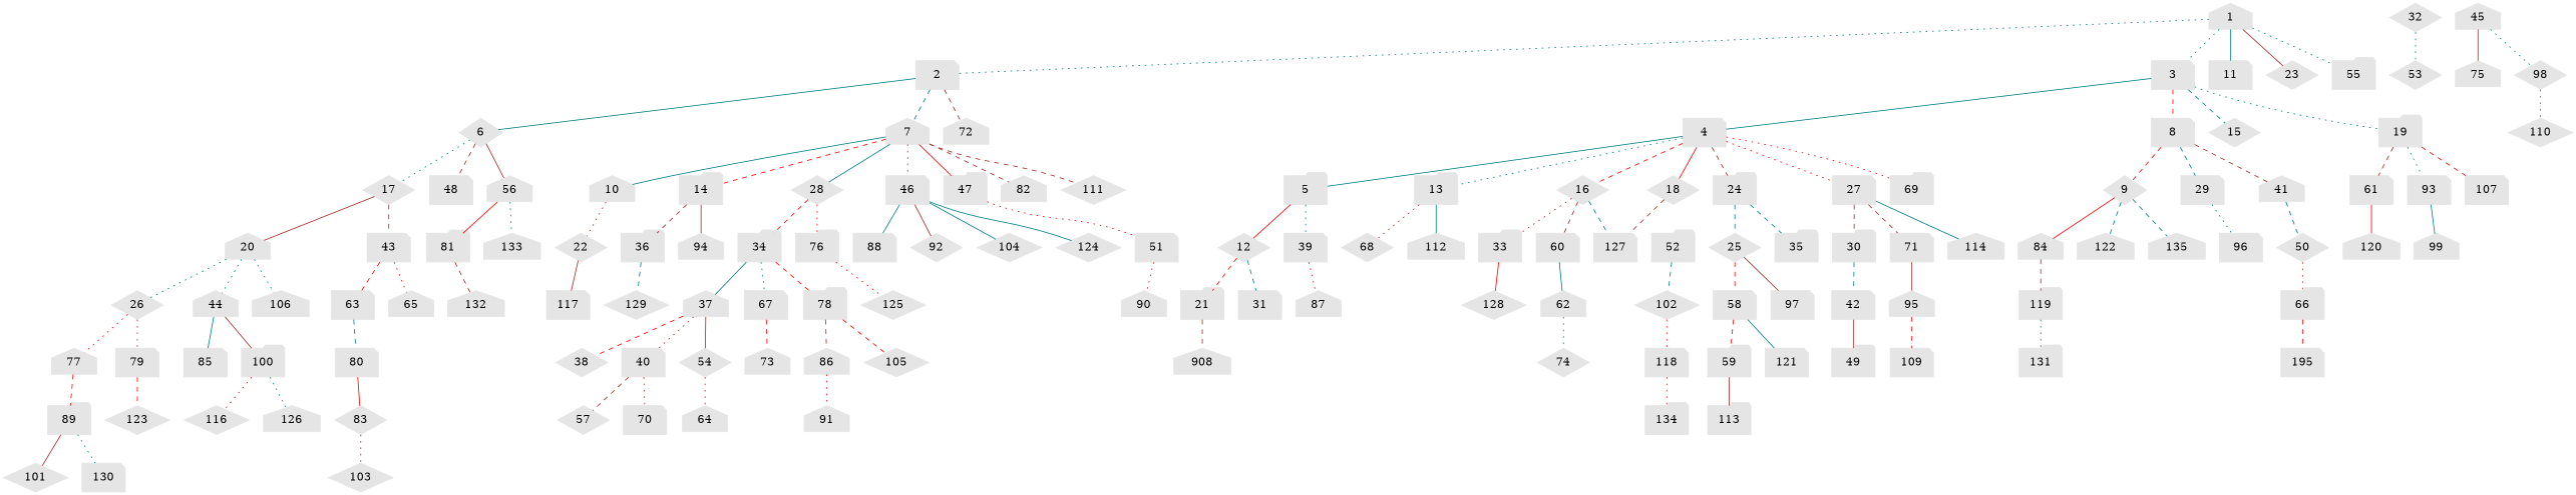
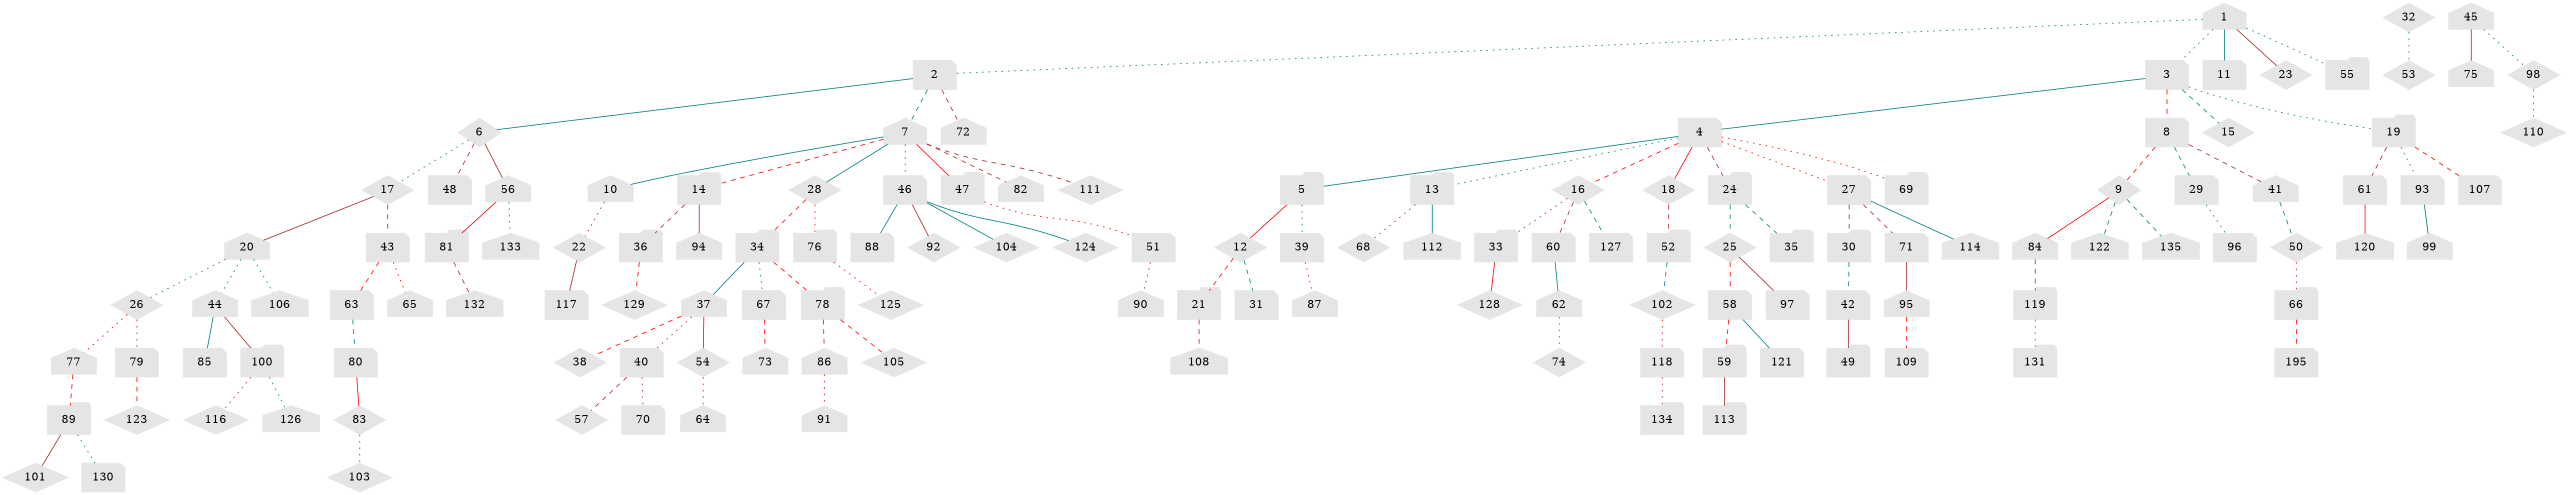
  graph {
    node [color=gray90 shape=note style=filled]
    edge [color=teal style=dashed]
    1 [shape=house]
    2
    3
    11
    23 [shape=diamond]
    55 [shape=folder]
    6 [shape=diamond]
    7 [shape=house]
    72 [shape=house]
    4
    8
    15 [shape=diamond]
    19 [shape=folder]
    17 [shape=diamond]
    48
    56 [shape=house]
    10 [shape=house]
    14 [shape=folder]
    28 [shape=diamond]
    46
    47 [shape=folder]
    82 [shape=house]
    111 [shape=diamond]
    5 [shape=folder]
    13 [shape=folder]
    16 [shape=diamond]
    18 [shape=diamond]
    24 [shape=folder]
    27
    69 [shape=folder]
    9 [shape=diamond]
    29
    41 [shape=house]
    61
    93
    107
    12 [shape=diamond]
    39
    68 [shape=diamond]
    112 [shape=house]
    33 [shape=folder]
    60
    127
    52 [shape=folder]
    25 [shape=diamond]
    35 [shape=folder]
    30 [shape=folder]
    71
    114 [shape=house]
    21 [shape=folder]
    31
    87 [shape=house]
    20 [shape=house]
    43
    32 [shape=diamond]
    53 [shape=diamond]
    45 [shape=house]
    75 [shape=house]
    98 [shape=diamond]
    81 [shape=folder]
    133 [shape=house]
    22 [shape=diamond]
    36 [shape=folder]
    94 [shape=house]
    34 [shape=folder]
    76 [shape=folder]
    88
    92 [shape=diamond]
    104 [shape=diamond]
    124 [shape=diamond]
    51
    84 [shape=house]
    122 [shape=house]
    135 [shape=house]
    96
    50 [shape=diamond]
    119 [shape=folder]
    117
-   108 [shape=house label=908]
+   108 [shape=house]
    129 [shape=diamond]
    128 [shape=diamond]
    62 [shape=house]
    26 [shape=diamond]
    44 [shape=house]
    106 [shape=house]
    63
    65 [shape=house]
    102 [shape=diamond]
    120 [shape=house]
    99 [shape=house]
    77 [shape=house]
    79
    85
    100 [shape=folder]
    58
    97
    59 [shape=folder]
    121
    89 [shape=folder]
    123 [shape=diamond]
    42
    95 [shape=house]
    37 [shape=house]
    67
    78 [shape=folder]
    125 [shape=diamond]
    49 [shape=folder]
    38 [shape=diamond]
    40
    54 [shape=diamond]
    73 [shape=house]
    86 [shape=house]
    105 [shape=diamond]
    57 [shape=diamond]
    70
    64 [shape=house]
    66 [shape=folder]
    80
    116 [shape=diamond]
    126 [shape=house]
    110 [shape=diamond]
    90 [shape=house]
    n123 [label=195]
    118
    132 [shape=house]
    113 [shape=folder]
    74 [shape=diamond]
    83 [shape=diamond]
    109
    101 [shape=diamond]
    130
    91 [shape=house]
    103 [shape=diamond]
    131 [shape=folder]
    134 [shape=folder]
    1 -- 2 [style=dotted]
    1 -- 3 [style=dotted]
    1 -- 11 [style=solid]
    1 -- 23 [color=brown style=solid]
    1 -- 55 [style=dotted]
    2 -- 6 [style=solid]
    2 -- 7
    2 -- 72 [color=brown]
    3 -- 4 [style=solid]
    3 -- 8 [color=red]
    3 -- 15
    3 -- 19 [style=dotted]
    6 -- 17 [style=dotted]
    6 -- 48 [color=brown]
    6 -- 56 [color=brown style=solid]
    7 -- 10 [style=solid]
    7 -- 14 [color=red]
    7 -- 28 [style=solid]
    7 -- 46 [color=brown style=dotted]
    7 -- 47 [color=red style=solid]
    7 -- 82 [color=brown]
    7 -- 111 [color=brown]
    4 -- 5 [style=solid]
    4 -- 13 [style=dotted]
    4 -- 16 [color=red]
    4 -- 18 [color=red style=solid]
    4 -- 24 [color=brown]
    4 -- 27 [color=red style=dotted]
    4 -- 69 [color=red style=dotted]
    8 -- 9 [color=red]
    8 -- 29
    8 -- 41 [color=brown]
    19 -- 61 [color=brown]
    19 -- 93 [style=dotted]
    19 -- 107 [color=red]
    17 -- 20 [color=brown style=solid]
    17 -- 43 [color=red]
    56 -- 81 [color=red style=solid]
    56 -- 133 [style=dotted]
    10 -- 22 [color=brown style=dotted]
    14 -- 36 [color=brown]
    14 -- 94 [color=brown style=solid]
    28 -- 34 [color=red]
    28 -- 76 [color=red style=dotted]
    46 -- 88 [style=solid]
    46 -- 92 [color=brown style=solid]
    46 -- 104 [style=solid]
    46 -- 124 [style=solid]
    47 -- 51 [color=red style=dotted]
    5 -- 12 [color=red style=solid]
    5 -- 39 [style=dotted]
    13 -- 68 [color=brown style=dotted]
    13 -- 112 [style=solid]
    16 -- 33 [color=brown style=dotted]
    16 -- 60 [color=brown]
    16 -- 127
-   18 -- 127 [color=brown]
+   18 -- 52 [color=brown]
    24 -- 25
    24 -- 35
    27 -- 30 [color=brown]
    27 -- 71 [color=brown]
    27 -- 114 [style=solid]
    9 -- 84 [color=red style=solid]
    9 -- 122
    9 -- 135
    29 -- 96 [style=dotted]
    41 -- 50
    61 -- 120 [color=red style=solid]
    93 -- 99 [style=solid]
    12 -- 21 [color=red]
    12 -- 31
    39 -- 87 [color=red style=dotted]
    33 -- 128 [color=red style=solid]
    60 -- 62 [style=solid]
    52 -- 102
    25 -- 58 [color=red]
    25 -- 97 [color=brown style=solid]
    30 -- 42
    71 -- 95 [color=brown style=solid]
    21 -- 108 [color=brown]
    20 -- 26 [style=dotted]
    20 -- 44 [style=dotted]
    20 -- 106 [style=dotted]
    43 -- 63 [color=red]
    43 -- 65 [color=red style=dotted]
    32 -- 53 [style=dotted]
    45 -- 75 [color=red style=solid]
    45 -- 98 [style=dotted]
    98 -- 110 [style=dotted]
    81 -- 132 [color=brown]
    22 -- 117 [color=brown style=solid]
-   36 -- 129
+   36 -- 129 [color=red]
    34 -- 37 [style=solid]
    34 -- 67 [style=dotted]
    34 -- 78 [color=red]
    76 -- 125 [color=red style=dotted]
    51 -- 90 [color=brown style=dotted]
    84 -- 119 [color=brown]
    50 -- 66 [color=brown style=dotted]
    119 -- 131 [style=dotted]
    62 -- 74 [style=dotted]
    26 -- 77 [color=red style=dotted]
    26 -- 79 [color=brown style=dotted]
    44 -- 85 [style=solid]
    44 -- 100 [color=brown style=solid]
    63 -- 80
    102 -- 118 [color=red style=dotted]
    77 -- 89 [color=red]
    79 -- 123 [color=red]
    100 -- 116 [color=brown style=dotted]
    100 -- 126 [style=dotted]
    58 -- 59 [color=red]
    58 -- 121 [style=solid]
    59 -- 113 [color=brown style=solid]
    89 -- 101 [color=brown style=solid]
    89 -- 130 [style=dotted]
    42 -- 49 [color=brown style=solid]
    95 -- 109 [color=red]
    37 -- 38 [color=red]
    37 -- 40 [color=brown style=dotted]
    37 -- 54 [color=red style=solid]
    67 -- 73 [color=red]
    78 -- 86 [color=brown]
    78 -- 105 [color=red]
    40 -- 57 [color=brown]
    40 -- 70 [color=brown style=dotted]
    54 -- 64 [color=red style=dotted]
    86 -- 91 [color=red style=dotted]
    66 -- n123 [color=red]
    80 -- 83 [color=red style=solid]
    118 -- 134 [color=brown style=dotted]
    83 -- 103 [color=brown style=dotted]
  }
